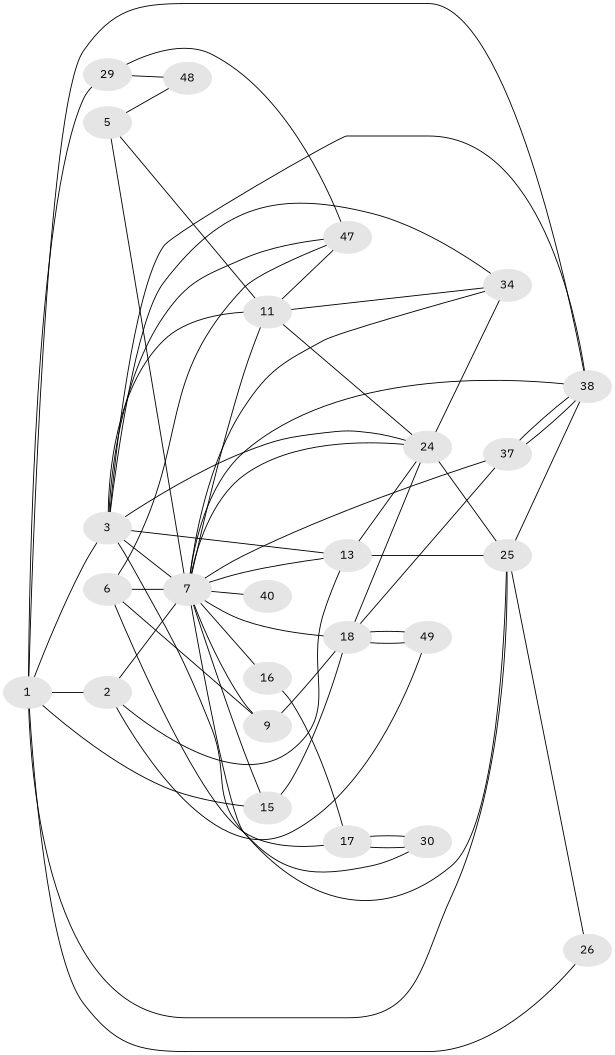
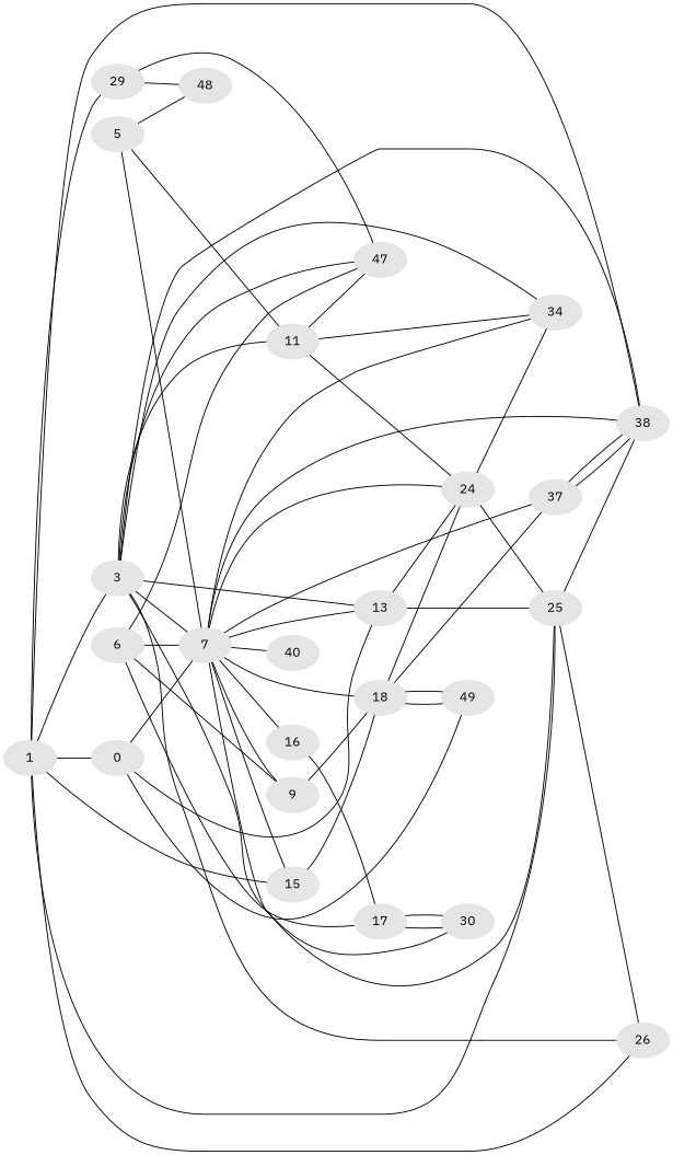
  graph {
    fontname="IBM Plex Sans"
    rankdir=LR
    node [color=gray90 fontname="IBM Plex Sans" style=filled]
    edge [fontname="IBM Plex Sans"]
    1 [super="+39+10"]
-   2 [super="+46"]
+   2 [super="+46" label=0]
    3 [super="+19+4+12+14"]
    15
    25 [super="+33+32"]
    26
    29
    38
    7 [super="+28+31+23+35+8"]
    13 [super="+41"]
    49
    11 [super="+36"]
    30
    47
    34
    18 [super="+45+21"]
    48
    9
    16
    24 [super="+50+44"]
    37
    40
    5
    6 [super="+22"]
    17
    1 -- 2
    1 -- 3
    1 -- 15
    1 -- 25
    1 -- 26
    1 -- 29
    1 -- 38
    2 -- 7 [weight=2]
    2 -- 13
    2 -- 49
-   3 -- 24
+   3 -- 26
    3 -- 38
    3 -- 7 [weight=5]
    3 -- 13
    3 -- 11
    3 -- 30
    3 -- 47 [weight=2]
    3 -- 34 [weight=2]
    15 -- 18
    25 -- 26
    25 -- 38
    29 -- 47
    29 -- 48
    7 -- 15
    7 -- 25
    7 -- 38
    7 -- 13
-   7 -- 11
    7 -- 34
    7 -- 18 [weight=2]
    7 -- 9
    7 -- 16 [weight=2]
    7 -- 24
    7 -- 37
    7 -- 40 [weight=2]
    13 -- 25 [weight=2]
    13 -- 24
    11 -- 47
    11 -- 34
    11 -- 24
    18 -- 49
    18 -- 49
    18 -- 24
    18 -- 37
    9 -- 18
    16 -- 17
    24 -- 25
    24 -- 34
    37 -- 38
    37 -- 38
    5 -- 7
    5 -- 11
    5 -- 48
    6 -- 7 [weight=2]
    6 -- 47
    6 -- 9
    6 -- 17
    17 -- 30
    17 -- 30
  }
